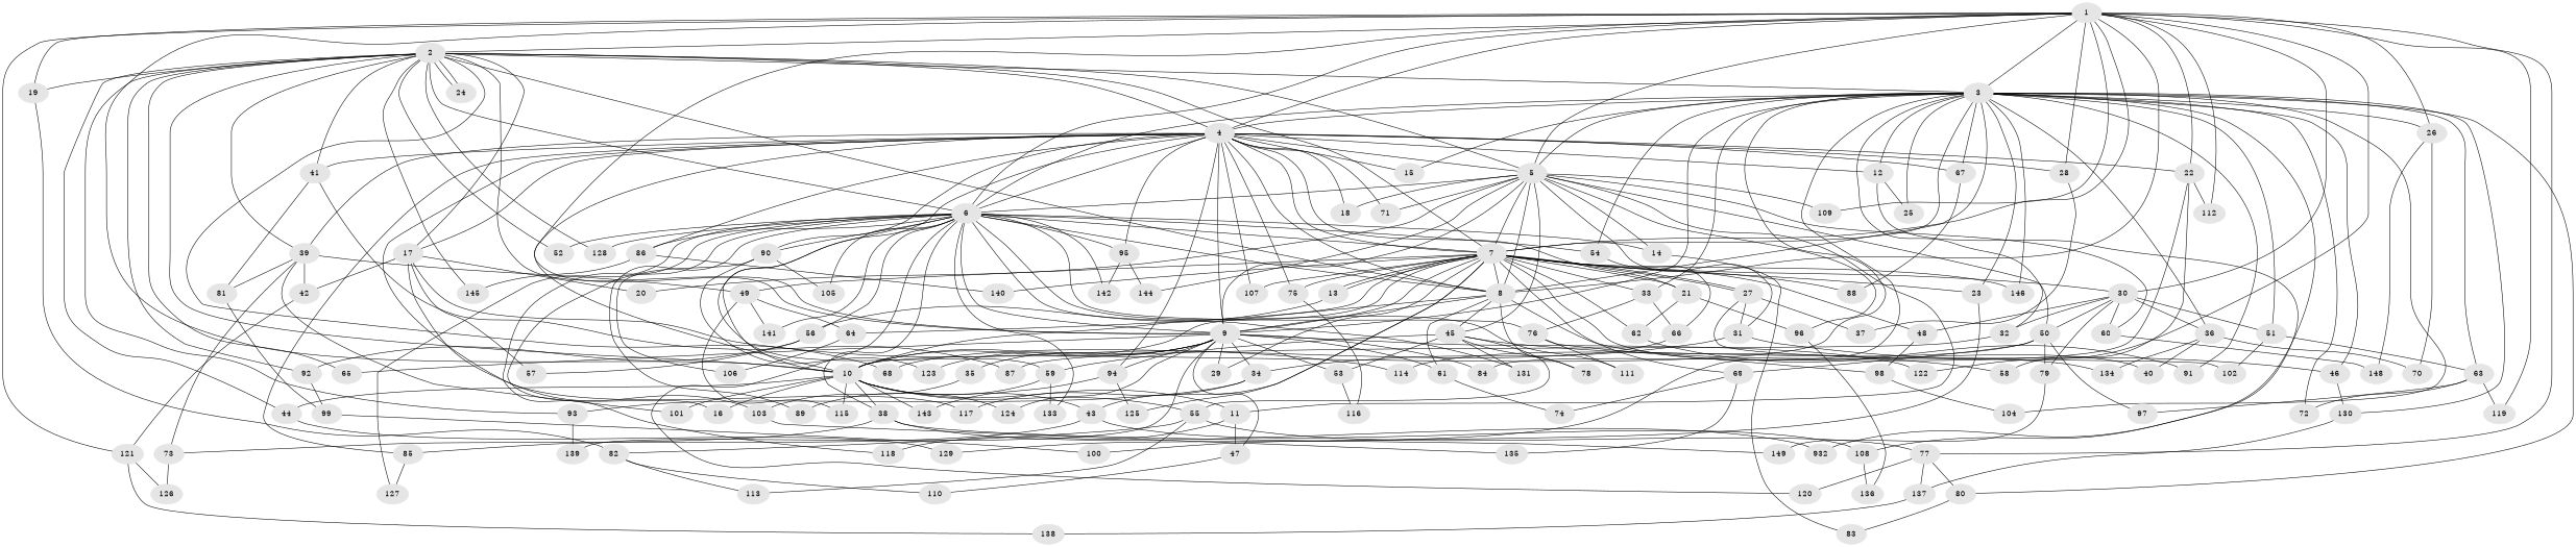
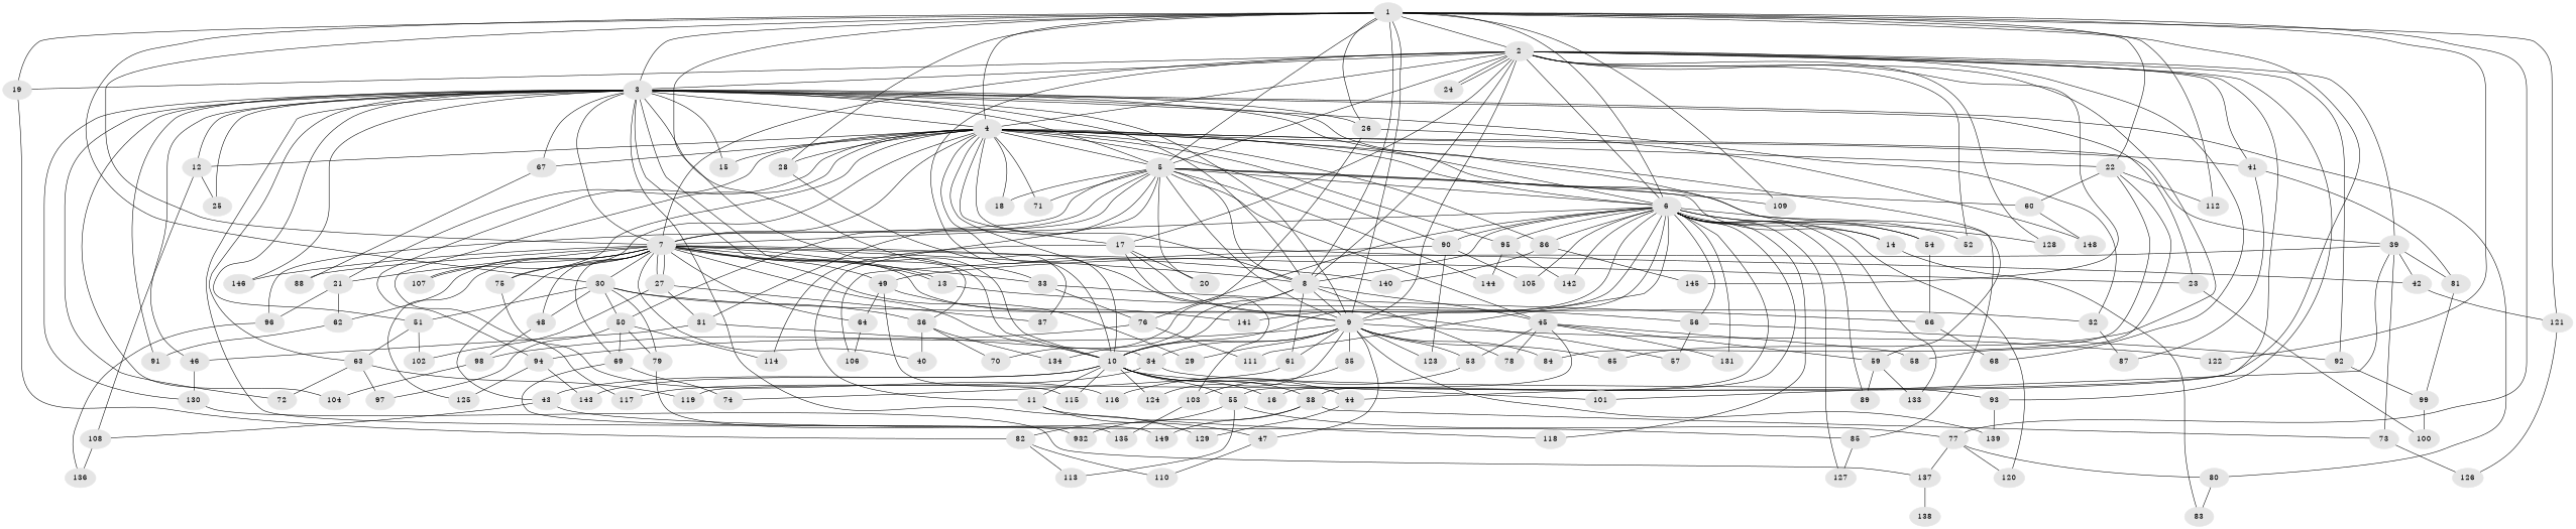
  graph {
    node [color=gray90 style=filled]
    1
    2
    3
    4
    5
    6
    7
    8
    9
    10
    19
    22
    26
    28
    30
    77
    109
    112
    119
    121
    122
    17
    24
    39
    41
    44
    52
    65
    68
    92
    93
    128
    145
    12
    15
    23
    25
    32
    33
    36
    46
    51
    54
    63
    67
    72
    80
    91
    104
    129
    130
    n52 [label=932]
    146
    18
    21
    59
    71
    75
    85
    86
    90
    94
    95
    107
    117
    11
    14
    20
    31
    45
    50
    60
    96
    144
    16
    38
    56
    76
    89
    105
    111
    118
    120
    127
    131
    133
    141
    142
    13
    27
    29
    40
    43
    48
    49
    62
    64
    69
    88
    125
    140
    61
    78
    134
    34
    35
    47
    53
    84
    123
    124
    139
    55
    101
    115
    143
    82
    58
    70
    148
    37
    79
    137
    126
    138
    42
    57
    103
    114
    73
    81
    87
    99
    108
    100
    66
    102
    97
    83
    116
    106
    136
    n143 [label=149]
    98
    74
    135
    110
    113
    1 -- 2
    1 -- 3
    1 -- 4
    1 -- 5
    1 -- 6
    1 -- 7
    1 -- 8
    1 -- 9
    1 -- 10
    1 -- 19
    1 -- 22
    1 -- 26
    1 -- 28
    1 -- 30
    1 -- 77
    1 -- 109
    1 -- 112
    1 -- 119
    1 -- 121
    1 -- 122
    2 -- 3
    2 -- 4
    2 -- 5
    2 -- 6
    2 -- 7
    2 -- 8
    2 -- 9
    2 -- 10
    2 -- 19
    2 -- 17
    2 -- 24
    2 -- 24
    2 -- 39
    2 -- 41
    2 -- 44
    2 -- 52
    2 -- 65
    2 -- 68
    2 -- 92
    2 -- 93
    2 -- 128
    2 -- 145
    3 -- 4
    3 -- 5
    3 -- 6
    3 -- 7
    3 -- 8
    3 -- 9
    3 -- 10
    3 -- 26
    3 -- 12
    3 -- 15
    3 -- 23
    3 -- 25
    3 -- 32
    3 -- 33
    3 -- 36
    3 -- 46
    3 -- 51
    3 -- 54
    3 -- 63
    3 -- 67
    3 -- 72
    3 -- 80
    3 -- 91
    3 -- 104
    3 -- 129
    3 -- 130
    3 -- n52
    3 -- 146
    4 -- 5
    4 -- 6
    4 -- 7
    4 -- 8
    4 -- 9
    4 -- 10
    4 -- 22
    4 -- 28
    4 -- 17
    4 -- 39
    4 -- 41
    4 -- 12
    4 -- 15
    4 -- 67
    4 -- 18
    4 -- 21
    4 -- 59
    4 -- 71
    4 -- 75
    4 -- 85
    4 -- 86
    4 -- 90
    4 -- 94
    4 -- 95
    4 -- 107
    4 -- 117
    5 -- 6
    5 -- 7
    5 -- 8
    5 -- 9
    5 -- 109
    5 -- 18
    5 -- 71
    5 -- 11
    5 -- 14
    5 -- 20
    5 -- 31
    5 -- 45
    5 -- 50
    5 -- 60
    5 -- 96
    5 -- 144
    6 -- 7
    6 -- 8
    6 -- 9
    6 -- 10
    6 -- 52
    6 -- 128
    6 -- 54
    6 -- 86
    6 -- 90
    6 -- 95
    6 -- 14
    6 -- 16
    6 -- 38
    6 -- 56
    6 -- 76
    6 -- 89
    6 -- 105
    6 -- 111
    6 -- 118
    6 -- 120
    6 -- 127
    6 -- 131
    6 -- 133
    6 -- 141
    6 -- 142
    7 -- 8
    7 -- 9
    7 -- 10
    7 -- 30
    7 -- 23
    7 -- 33
    7 -- 146
    7 -- 21
    7 -- 75
    7 -- 107
    7 -- 13
    7 -- 13
    7 -- 27
    7 -- 27
    7 -- 29
    7 -- 40
    7 -- 43
    7 -- 48
    7 -- 49
    7 -- 62
    7 -- 64
    7 -- 69
    7 -- 88
    7 -- 125
    7 -- 140
    8 -- 9
    8 -- 10
    8 -- 45
    8 -- 61
    8 -- 78
    8 -- 134
    9 -- 10
    9 -- 122
    9 -- 65
    9 -- 94
    9 -- 29
    9 -- 61
    9 -- 34
    9 -- 35
    9 -- 47
    9 -- 53
    9 -- 84
    9 -- 123
    9 -- 124
    9 -- 139
    10 -- 44
    10 -- 11
    10 -- 16
    10 -- 38
    10 -- 43
    10 -- 124
    10 -- 55
    10 -- 101
    10 -- 115
    10 -- 143
    19 -- 82
    22 -- 112
-   30 -- 60
+   22 -- 60
    22 -- 84
    22 -- 58
    26 -- 70
    26 -- 148
    28 -- 37
    30 -- 32
    30 -- 36
    30 -- 51
    30 -- 50
    30 -- 48
    30 -- 79
    77 -- 80
    77 -- 120
    77 -- 137
    121 -- 126
-   121 -- 138
    17 -- 20
    17 -- 42
    17 -- 57
    17 -- 103
    17 -- 114
    39 -- 49
    39 -- 101
    39 -- 42
    39 -- 73
    39 -- 81
    41 -- 81
    41 -- 87
    44 -- 129
    92 -- 99
    93 -- 139
    12 -- 25
    12 -- 108
    23 -- 100
    32 -- 87
    33 -- 76
    33 -- 66
    36 -- 40
    36 -- 134
    36 -- 70
    46 -- 130
    51 -- 63
    51 -- 102
    54 -- 66
    63 -- 119
    63 -- 72
    63 -- 97
    67 -- 88
    80 -- 83
    130 -- 137
    21 -- 96
    21 -- 62
    59 -- 89
    59 -- 133
    75 -- 116
    85 -- 127
    86 -- 145
    86 -- 140
    90 -- 105
    90 -- 123
    90 -- 106
    94 -- 125
    94 -- 143
    95 -- 144
    95 -- 142
    11 -- 118
    11 -- 47
    14 -- 83
    31 -- 46
    31 -- 34
    45 -- 59
    45 -- 131
    45 -- 78
    45 -- 53
    45 -- 55
    45 -- 58
    50 -- 69
    50 -- 79
    50 -- 114
    50 -- 97
    60 -- 148
    96 -- 136
    38 -- n52
    38 -- 73
    38 -- n143
    56 -- 92
    56 -- 57
    76 -- 111
    76 -- 98
    13 -- 56
    27 -- 31
    27 -- 37
    27 -- 102
    43 -- 85
    43 -- 108
    48 -- 98
    49 -- 141
    49 -- 64
    49 -- 115
    62 -- 91
    64 -- 106
    69 -- 74
    69 -- 135
    61 -- 74
    34 -- 93
    34 -- 117
    35 -- 103
    47 -- 110
    53 -- 116
    55 -- 77
    55 -- 82
    55 -- 113
    82 -- 110
    82 -- 113
    79 -- n143
    137 -- 138
    42 -- 121
    103 -- 135
    73 -- 126
    81 -- 99
    99 -- 100
    108 -- 136
    66 -- 68
    98 -- 104
  }
